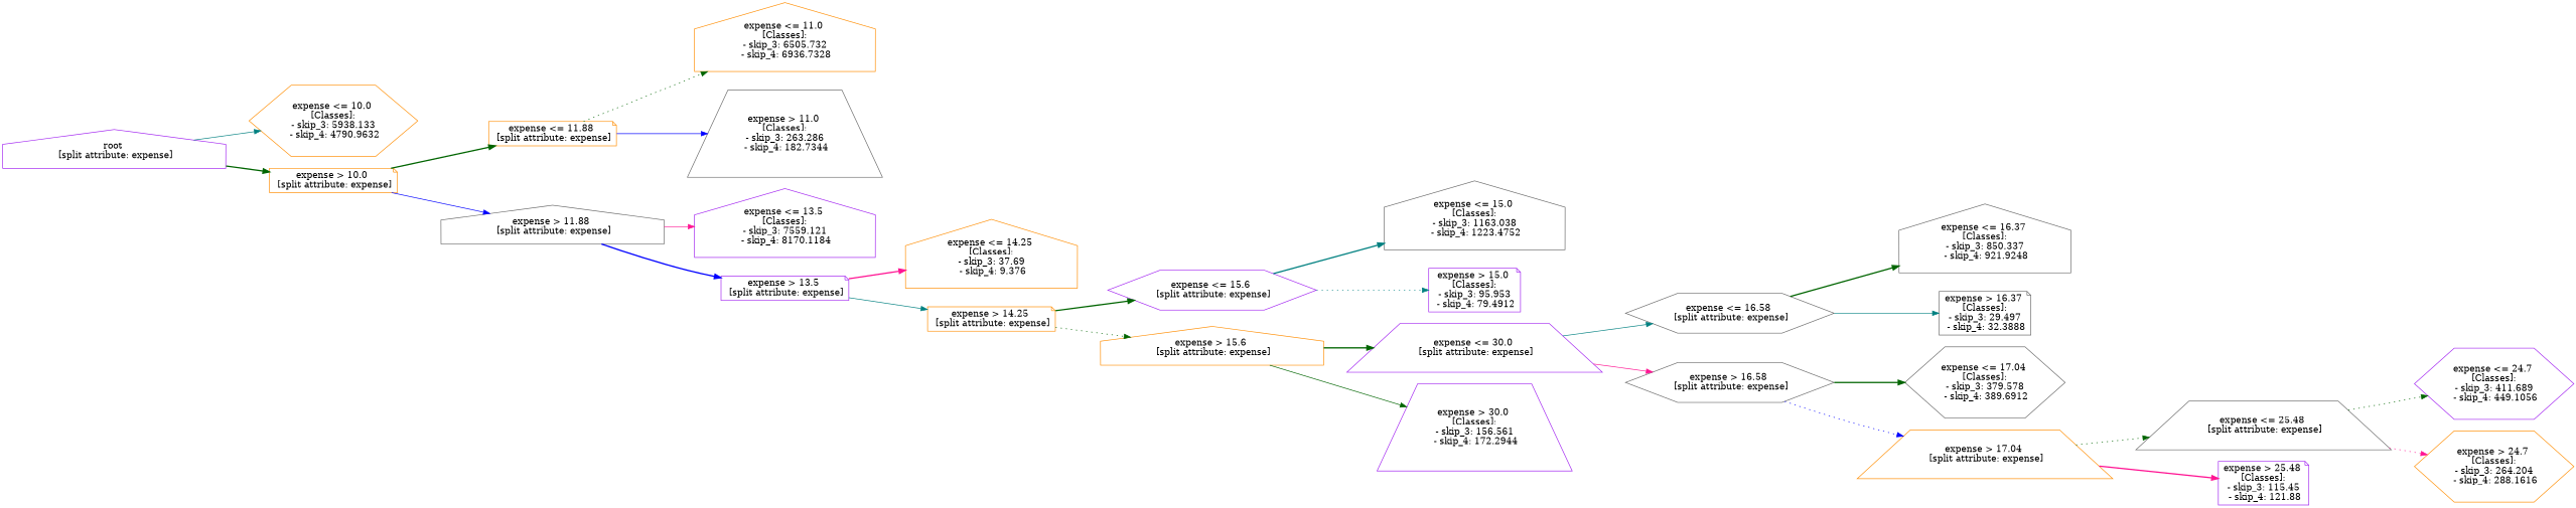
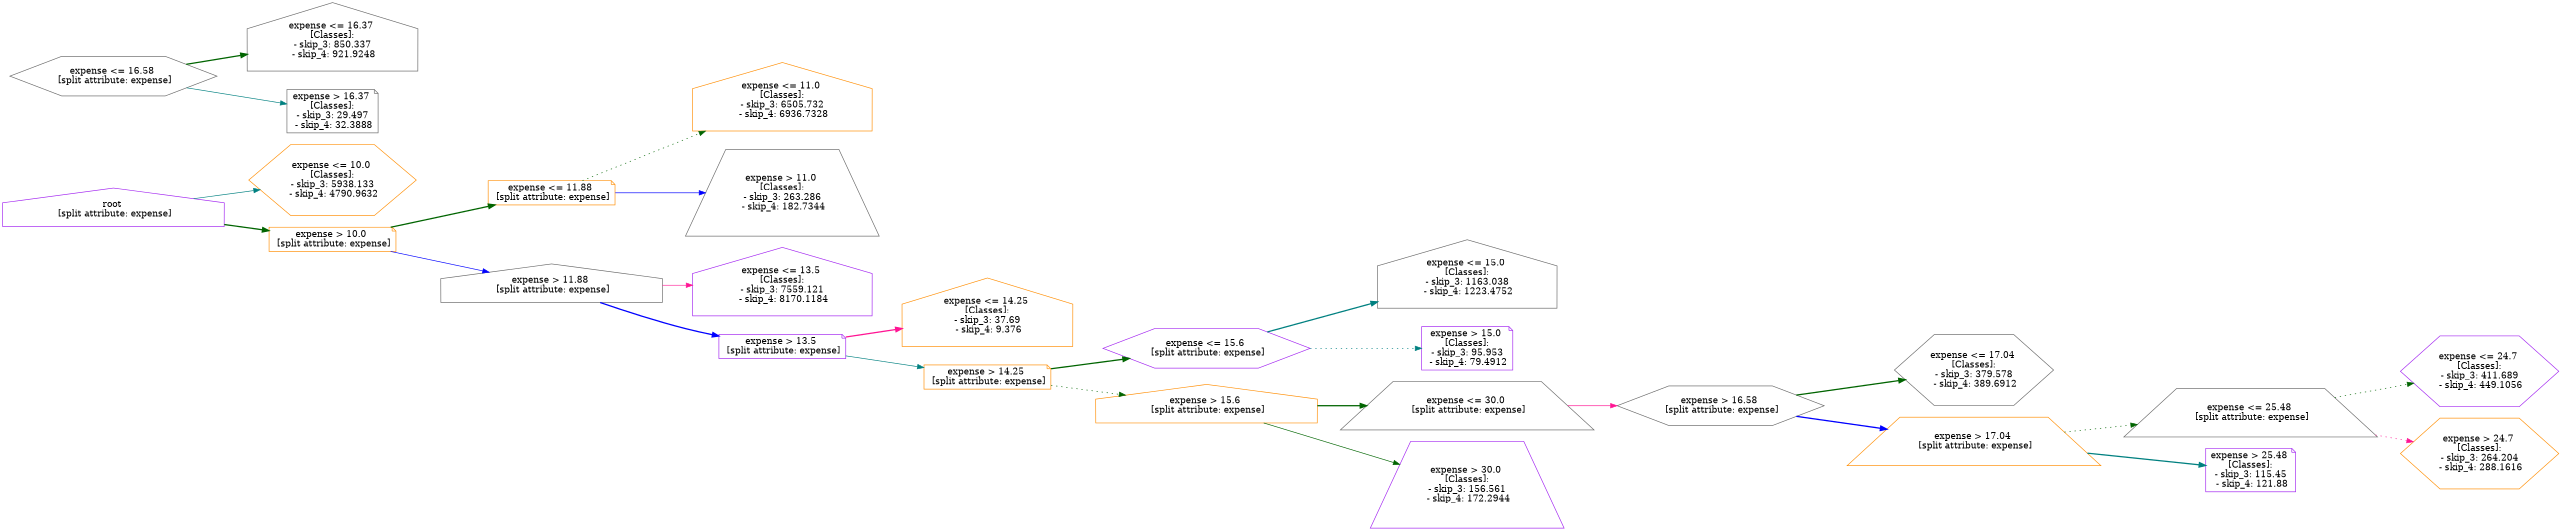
  digraph {
    rankdir=LR
    node [color=purple shape=house]
    edge [color=darkgreen style=bold]
    n1 [label="root \n [split attribute: expense]"]
    n2 [color=darkorange label="expense <= 10.0 \n [Classes]: \n - skip_3: 5938.133 \n - skip_4: 4790.9632" shape=hexagon]
    n3 [color=darkorange label="expense > 10.0 \n [split attribute: expense]" shape=note]
    n4 [color=darkorange label="expense <= 11.88 \n [split attribute: expense]" shape=note]
    n5 [color=gray40 label="expense > 11.88 \n [split attribute: expense]"]
    n6 [color=darkorange label="expense <= 11.0 \n [Classes]: \n - skip_3: 6505.732 \n - skip_4: 6936.7328"]
    n7 [color=gray40 label="expense > 11.0 \n [Classes]: \n - skip_3: 263.286 \n - skip_4: 182.7344" shape=trapezium]
    n8 [label="expense <= 13.5 \n [Classes]: \n - skip_3: 7559.121 \n - skip_4: 8170.1184"]
    n9 [label="expense > 13.5 \n [split attribute: expense]" shape=note]
    n10 [color=darkorange label="expense <= 14.25 \n [Classes]: \n - skip_3: 37.69 \n - skip_4: 9.376"]
    n11 [color=darkorange label="expense > 14.25 \n [split attribute: expense]" shape=note]
    n12 [label="expense <= 15.6 \n [split attribute: expense]" shape=hexagon]
    n13 [color=darkorange label="expense > 15.6 \n [split attribute: expense]"]
    n14 [color=gray40 label="expense <= 15.0 \n [Classes]: \n - skip_3: 1163.038 \n - skip_4: 1223.4752"]
    n15 [label="expense > 15.0 \n [Classes]: \n - skip_3: 95.953 \n - skip_4: 79.4912" shape=note]
-   n16 [label="expense <= 30.0 \n [split attribute: expense]" shape=trapezium]
+   n16 [color=gray40 label="expense <= 30.0 \n [split attribute: expense]" shape=trapezium]
    n17 [label="expense > 30.0 \n [Classes]: \n - skip_3: 156.561 \n - skip_4: 172.2944" shape=trapezium]
    n18 [color=gray40 label="expense <= 16.58 \n [split attribute: expense]" shape=hexagon]
    n19 [color=gray40 label="expense > 16.58 \n [split attribute: expense]" shape=hexagon]
    n20 [color=gray40 label="expense <= 16.37 \n [Classes]: \n - skip_3: 850.337 \n - skip_4: 921.9248"]
    n21 [color=gray40 label="expense > 16.37 \n [Classes]: \n - skip_3: 29.497 \n - skip_4: 32.3888" shape=note]
    n22 [color=gray40 label="expense <= 17.04 \n [Classes]: \n - skip_3: 379.578 \n - skip_4: 389.6912" shape=hexagon]
    n23 [color=darkorange label="expense > 17.04 \n [split attribute: expense]" shape=trapezium]
    n24 [color=gray40 label="expense <= 25.48 \n [split attribute: expense]" shape=trapezium]
    n25 [label="expense > 25.48 \n [Classes]: \n - skip_3: 115.45 \n - skip_4: 121.88" shape=note]
    n26 [label="expense <= 24.7 \n [Classes]: \n - skip_3: 411.689 \n - skip_4: 449.1056" shape=hexagon]
    n27 [color=darkorange label="expense > 24.7 \n [Classes]: \n - skip_3: 264.204 \n - skip_4: 288.1616" shape=hexagon]
    n1 -> n2 [color=teal style=solid]
    n1 -> n3
    n3 -> n4
    n3 -> n5 [color=blue style=solid]
    n4 -> n6 [style=dotted]
    n4 -> n7 [color=blue style=solid]
    n5 -> n8 [color=deeppink style=solid]
    n5 -> n9 [color=blue]
    n9 -> n10 [color=deeppink]
    n9 -> n11 [color=teal style=solid]
    n11 -> n12
    n11 -> n13 [style=dotted]
    n12 -> n14 [color=teal]
    n12 -> n15 [color=teal style=dotted]
    n13 -> n16
    n13 -> n17 [style=solid]
-   n16 -> n18 [color=teal style=solid]
    n16 -> n19 [color=deeppink style=solid]
    n18 -> n20
    n18 -> n21 [color=teal style=solid]
    n19 -> n22
-   n19 -> n23 [color=blue style=dotted]
+   n19 -> n23 [color=blue]
    n23 -> n24 [style=dotted]
-   n23 -> n25 [color=deeppink]
+   n23 -> n25 [color=teal]
    n24 -> n26 [style=dotted]
    n24 -> n27 [color=deeppink style=dotted]
  }
